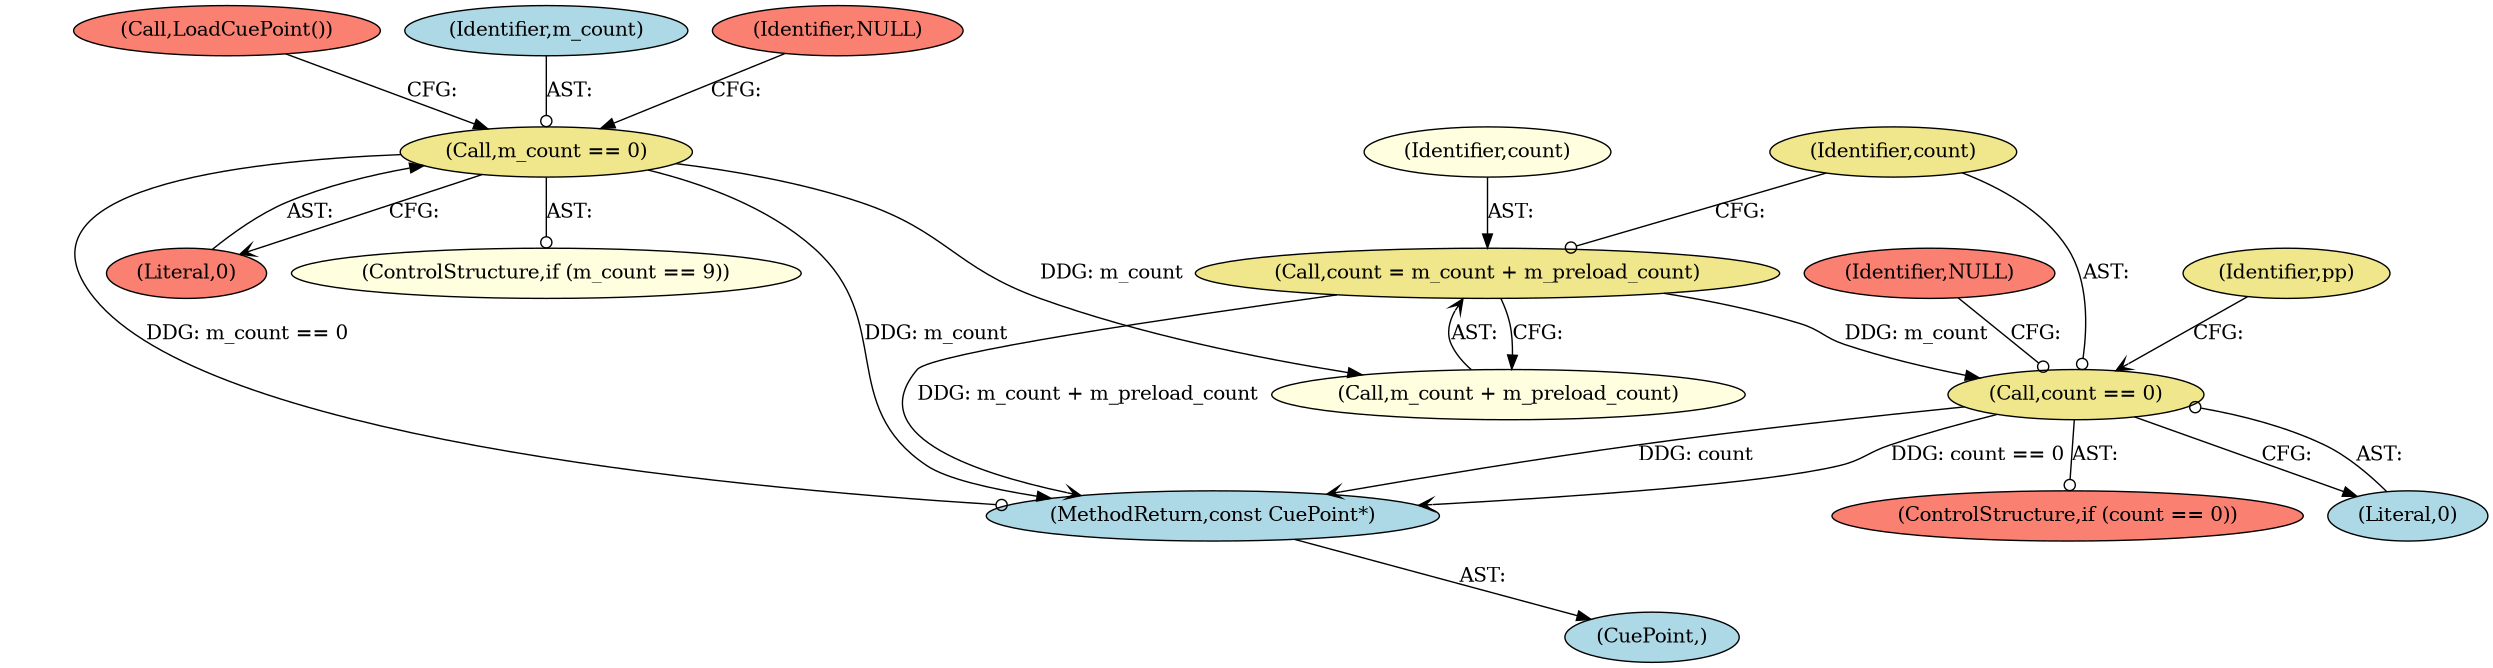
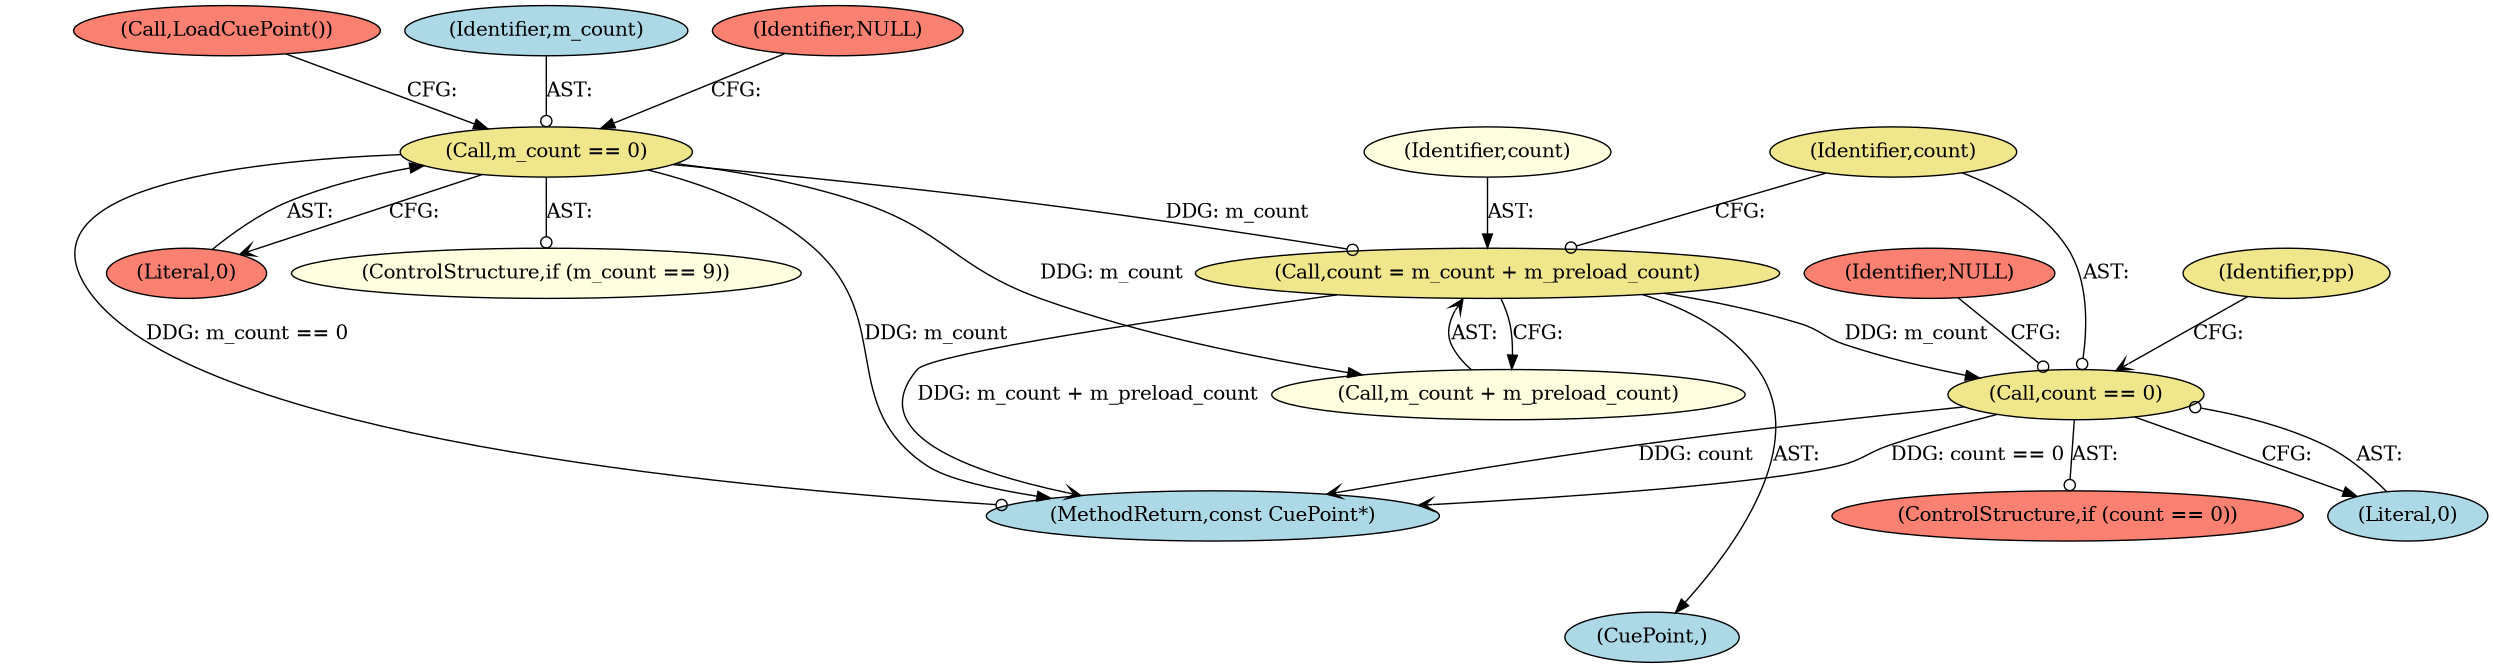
  digraph {
    node [fillcolor=khaki style=filled]
    edge [arrowhead=normal]
    n1 [label="(Call,count = m_count + m_preload_count)"]
    n2 [label="(Call,count == 0)"]
    n3 [fillcolor=lightyellow label="(Call,m_count + m_preload_count)"]
    n4 [fillcolor=lightblue label="(CuePoint,)"]
    n5 [fillcolor=lightblue label="(MethodReturn,const CuePoint*)"]
    n6 [fillcolor=salmon label="(ControlStructure,if (count == 0))"]
    n7 [fillcolor=lightblue label="(Literal,0)"]
    n8 [label="(Call,m_count == 0)"]
    n9 [fillcolor=salmon label="(Literal,0)"]
    n10 [fillcolor=lightyellow label="(ControlStructure,if (m_count == 9))"]
    n11 [fillcolor=salmon label="(Identifier,NULL)"]
    n12 [label="(Identifier,count)"]
    n13 [fillcolor=salmon label="(Call,LoadCuePoint())"]
    n14 [fillcolor=lightblue label="(Identifier,m_count)"]
    n15 [label="(Identifier,pp)"]
    n16 [fillcolor=lightyellow label="(Identifier,count)"]
    n17 [fillcolor=salmon label="(Identifier,NULL)"]
    n1 -> n2 [label="DDG: m_count"]
    n1 -> n3 [label="CFG: "]
-   n5 -> n4 [label="AST: "]
+   n1 -> n4 [label="AST: "]
    n1 -> n5 [arrowhead=vee label="DDG: m_count + m_preload_count"]
    n2 -> n5 [arrowhead=vee label="DDG: count"]
    n2 -> n5 [arrowhead=vee label="DDG: count == 0"]
    n2 -> n6 [arrowhead=odot label="AST: "]
    n2 -> n7 [label="CFG: "]
    n3 -> n1 [arrowhead=vee label="AST: "]
    n7 -> n2 [arrowhead=odot label="AST: "]
+   n8 -> n1 [arrowhead=odot label="DDG: m_count"]
    n8 -> n3 [label="DDG: m_count"]
    n8 -> n5 [label="DDG: m_count"]
    n8 -> n5 [arrowhead=odot label="DDG: m_count == 0"]
    n8 -> n9 [arrowhead=vee label="CFG: "]
    n8 -> n10 [arrowhead=odot label="AST: "]
    n9 -> n8 [label="AST: "]
    n11 -> n2 [arrowhead=odot label="CFG: "]
    n12 -> n1 [arrowhead=odot label="CFG: "]
    n12 -> n2 [arrowhead=odot label="AST: "]
    n13 -> n8 [label="CFG: "]
    n14 -> n8 [arrowhead=odot label="AST: "]
    n15 -> n2 [arrowhead=vee label="CFG: "]
    n16 -> n1 [label="AST: "]
    n17 -> n8 [label="CFG: "]
  }
